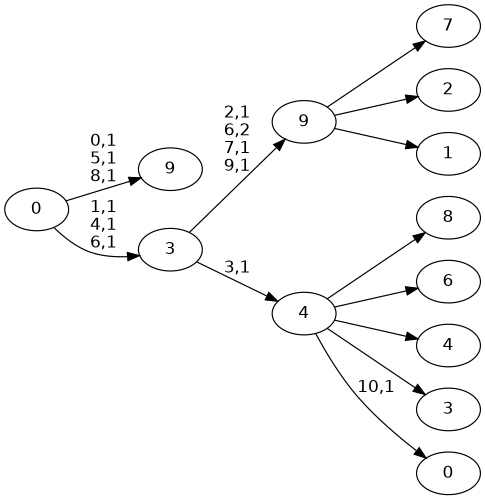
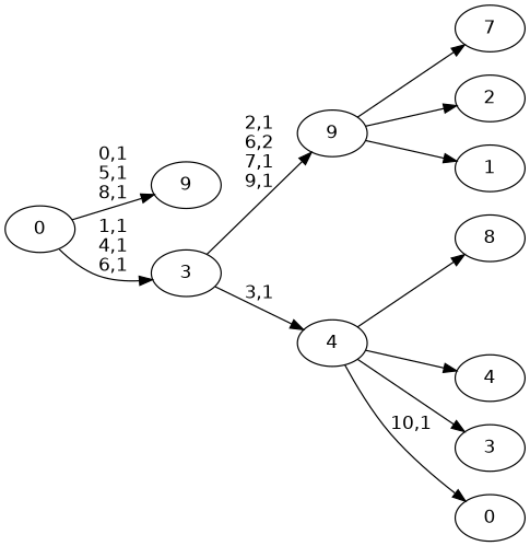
  digraph {
    fontname="DejaVu Sans"
    rankdir=LR
    node [fontname="DejaVu Sans"]
    edge [fontname="DejaVu Sans"]
    n1 [label=9]
    n2 [label=8]
    n3 [label=7]
-   n4 [label=6]
    n5 [label=4]
    n6 [label=3]
    n7 [label=2]
    n8 [label=1]
    9
    n10 [label=0]
    4
    3
    0
    9 -> n3
    9 -> n7
    9 -> n8
    4 -> n2
-   4 -> n4
    4 -> n5
    4 -> n6
    4 -> n10 [label="10,1"]
    3 -> 9 [label="2,1\n6,2\n7,1\n9,1"]
    3 -> 4 [label="3,1"]
    0 -> n1 [label="0,1\n5,1\n8,1"]
    0 -> 3 [label="1,1\n4,1\n6,1"]
  }
